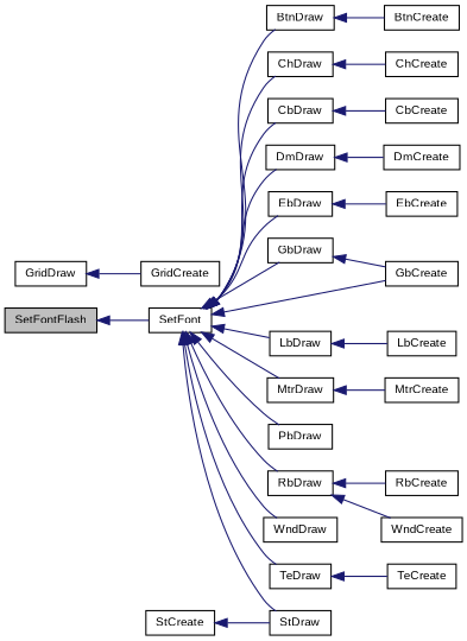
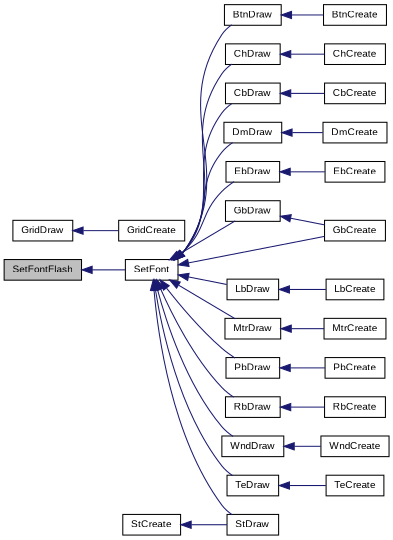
  digraph {
    fontname="Liberation Sans"
    rankdir=LR
    node [color=black fillcolor=white fontname="Liberation Sans" fontsize=10 shape=record style=filled]
    edge [color=midnightblue dir=back fontname="Liberation Sans" fontsize=10 labelfontname=Helvetica labelfontsize=10 style=solid]
    n1 [fillcolor=grey75 fontcolor=black height=0.2 label=SetFontFlash width=0.4]
    n2 [height=0.2 label=SetFont width=0.4]
    n3 [height=0.2 label=BtnDraw width=0.4]
    n4 [height=0.2 label=ChDraw width=0.4]
    n5 [height=0.2 label=CbDraw width=0.4]
    n6 [height=0.2 label=DmDraw width=0.4]
    n7 [height=0.2 label=EbDraw width=0.4]
    n8 [height=0.2 label=GbDraw width=0.4]
    n9 [height=0.2 label=LbDraw width=0.4]
    n10 [height=0.2 label=MtrDraw width=0.4]
    n11 [height=0.2 label=PbDraw width=0.4]
    n12 [height=0.2 label=RbDraw width=0.4]
    n13 [height=0.2 label=StDraw width=0.4]
    n14 [height=0.2 label=TeDraw width=0.4]
    n15 [height=0.2 label=WndDraw width=0.4]
    n16 [height=0.2 label=GbCreate width=0.4]
    n17 [height=0.2 label=BtnCreate width=0.4]
    n18 [height=0.2 label=ChCreate width=0.4]
    n19 [height=0.2 label=CbCreate width=0.4]
    n20 [height=0.2 label=DmCreate width=0.4]
    n21 [height=0.2 label=EbCreate width=0.4]
    n22 [height=0.2 label=GridDraw width=0.4]
    n23 [height=0.2 label=GridCreate width=0.4]
    n24 [height=0.2 label=LbCreate width=0.4]
    n25 [height=0.2 label=MtrCreate width=0.4]
+   n26 [height=0.2 label=PbCreate width=0.4]
    n27 [height=0.2 label=RbCreate width=0.4]
    n28 [height=0.2 label=TeCreate width=0.4]
    n29 [height=0.2 label=WndCreate width=0.4]
    n30 [height=0.2 label=StCreate width=0.4]
    n1 -> n2
    n2 -> n3
    n2 -> n4
    n2 -> n5
    n2 -> n6
    n2 -> n7
    n2 -> n8
    n2 -> n9
    n2 -> n10
    n2 -> n11
    n2 -> n12
    n2 -> n13
    n2 -> n14
    n2 -> n15
    n2 -> n16
    n3 -> n17
    n4 -> n18
    n5 -> n19
    n6 -> n20
    n7 -> n21
    n8 -> n16
    n9 -> n24
    n10 -> n25
+   n11 -> n26
    n12 -> n27
    n14 -> n28
-   n12 -> n29
+   n15 -> n29
    n22 -> n23
    n30 -> n13
  }
